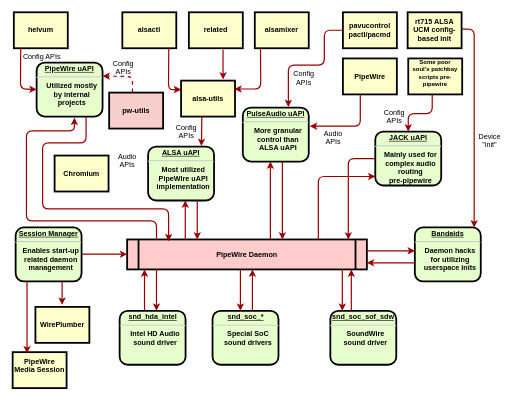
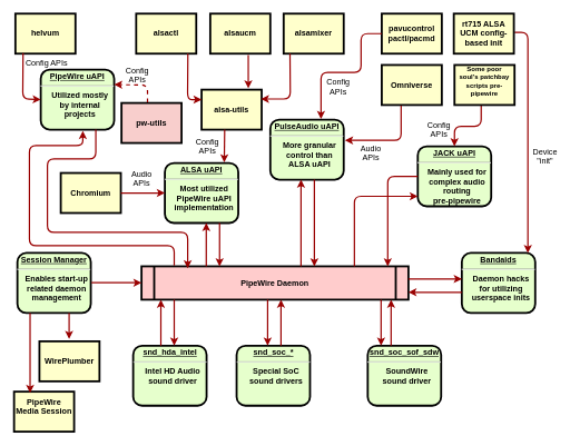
  <mxCell id="0" />
  <mxCell id="1" parent="0" />
  <mxCell id="2" value="&lt;p style=&quot;margin: 0px; margin-top: 4px; text-align: center; text-decoration: underline;&quot;&gt;&lt;strong&gt;ALSA uAPI&lt;br&gt;&lt;/strong&gt;&lt;/p&gt;&lt;hr&gt;&lt;p style=&quot;margin: 0px; margin-left: 8px;&quot;&gt;Most utilized&lt;/p&gt;&lt;p style=&quot;margin: 0px; margin-left: 8px;&quot;&gt;PipeWire uAPI&lt;/p&gt;&lt;p style=&quot;margin: 0px; margin-left: 8px;&quot;&gt;implementation&lt;br&gt;&lt;/p&gt;" style="verticalAlign=middle;align=center;overflow=fill;fontSize=12;fontFamily=Helvetica;html=1;rounded=1;fontStyle=1;strokeWidth=3;fillColor=#E6FFCC" parent="1" vertex="1"><mxGeometry x="246" y="244" width="110" height="90" as="geometry" /></mxCell>
  <mxCell id="3" value="alsa-utils" style="whiteSpace=wrap;align=center;verticalAlign=middle;fontStyle=1;strokeWidth=3;fillColor=#FFFFCC" parent="1" vertex="1"><mxGeometry x="301" y="134" width="90" height="60" as="geometry" /></mxCell>
  <mxCell id="4" value="Chromium" style="whiteSpace=wrap;align=center;verticalAlign=middle;fontStyle=1;strokeWidth=3;fillColor=#FFFFCC" parent="1" vertex="1"><mxGeometry x="90" y="259" width="90" height="60" as="geometry" /></mxCell>
  <mxCell id="5" value="PipeWire Daemon" style="shape=process;whiteSpace=wrap;align=center;verticalAlign=middle;size=0.048;fontStyle=1;strokeWidth=3;fillColor=#FFCCCC" parent="1" vertex="1"><mxGeometry x="211" y="399" width="400" height="50" as="geometry" /></mxCell>
  <mxCell id="6" value="&lt;p style=&quot;margin: 0px; margin-top: 4px; text-align: center; text-decoration: underline;&quot;&gt;&lt;strong&gt;PulseAudio uAPI&lt;br&gt;&lt;/strong&gt;&lt;/p&gt;&lt;hr&gt;&lt;p style=&quot;margin: 0px; margin-left: 8px;&quot;&gt;More granular&lt;/p&gt;&lt;p style=&quot;margin: 0px; margin-left: 8px;&quot;&gt;control than&lt;/p&gt;&lt;p style=&quot;margin: 0px; margin-left: 8px;&quot;&gt;ALSA uAPI&lt;br&gt;&lt;/p&gt;" style="verticalAlign=middle;align=center;overflow=fill;fontSize=12;fontFamily=Helvetica;html=1;rounded=1;fontStyle=1;strokeWidth=3;fillColor=#E6FFCC" parent="1" vertex="1"><mxGeometry x="404" y="179" width="110" height="90" as="geometry" /></mxCell>
  <mxCell id="7" value="&lt;p style=&quot;margin: 0px; margin-top: 4px; text-align: center; text-decoration: underline;&quot;&gt;&lt;strong&gt;Bandaids&lt;br&gt;&lt;/strong&gt;&lt;/p&gt;&lt;hr&gt;&lt;p style=&quot;margin: 0px; margin-left: 8px;&quot;&gt;Daemon hacks&lt;/p&gt;&lt;p style=&quot;margin: 0px; margin-left: 8px;&quot;&gt;for utilizing&lt;/p&gt;&lt;p style=&quot;margin: 0px; margin-left: 8px;&quot;&gt;userspace inits&lt;br&gt;&lt;/p&gt;" style="verticalAlign=middle;align=center;overflow=fill;fontSize=12;fontFamily=Helvetica;html=1;rounded=1;fontStyle=1;strokeWidth=3;fillColor=#E6FFCC" parent="1" vertex="1"><mxGeometry x="691" y="379" width="110" height="90" as="geometry" /></mxCell>
  <mxCell id="8" value="&lt;p style=&quot;margin: 0px; margin-top: 4px; text-align: center; text-decoration: underline;&quot;&gt;&lt;strong&gt;JACK uAPI&lt;br&gt;&lt;/strong&gt;&lt;/p&gt;&lt;hr&gt;&lt;p style=&quot;margin: 0px; margin-left: 8px;&quot;&gt;Mainly used for&lt;/p&gt;&lt;p style=&quot;margin: 0px; margin-left: 8px;&quot;&gt;complex audio&lt;/p&gt;&lt;p style=&quot;margin: 0px; margin-left: 8px;&quot;&gt;routing&lt;/p&gt;&lt;p style=&quot;margin: 0px; margin-left: 8px;&quot;&gt;pre-pipewire&lt;br&gt;&lt;/p&gt;" style="verticalAlign=middle;align=center;overflow=fill;fontSize=12;fontFamily=Helvetica;html=1;rounded=1;fontStyle=1;strokeWidth=3;fillColor=#E6FFCC" parent="1" vertex="1"><mxGeometry x="625" y="219" width="110" height="90" as="geometry" /></mxCell>
  <mxCell id="9" value="&lt;p style=&quot;margin: 0px; margin-top: 4px; text-align: center; text-decoration: underline;&quot;&gt;&lt;strong&gt;snd_soc_sof_sdw&lt;br&gt;&lt;/strong&gt;&lt;/p&gt;&lt;hr&gt;&lt;p style=&quot;margin: 0px; margin-left: 8px;&quot;&gt;SoundWire&lt;/p&gt;&lt;p style=&quot;margin: 0px; margin-left: 8px;&quot;&gt;sound driver&lt;br&gt;&lt;/p&gt;" style="verticalAlign=middle;align=center;overflow=fill;fontSize=12;fontFamily=Helvetica;html=1;rounded=1;fontStyle=1;strokeWidth=3;fillColor=#E6FFCC" parent="1" vertex="1"><mxGeometry x="550" y="518" width="110" height="90" as="geometry" /></mxCell>
  <mxCell id="10" value="&lt;p style=&quot;margin: 0px; margin-top: 4px; text-align: center; text-decoration: underline;&quot;&gt;&lt;strong&gt;snd_hda_intel&lt;br&gt;&lt;/strong&gt;&lt;/p&gt;&lt;hr&gt;&lt;p style=&quot;margin: 0px; margin-left: 8px;&quot;&gt;Intel HD Audio&lt;/p&gt;&lt;p style=&quot;margin: 0px; margin-left: 8px;&quot;&gt;sound driver&lt;br&gt;&lt;/p&gt;" style="verticalAlign=middle;align=center;overflow=fill;fontSize=12;fontFamily=Helvetica;html=1;rounded=1;fontStyle=1;strokeWidth=3;fillColor=#E6FFCC" parent="1" vertex="1"><mxGeometry x="198.5" y="518" width="110" height="90" as="geometry" /></mxCell>
  <mxCell id="11" value="pavucontrol&#10;pactl/pacmd" style="whiteSpace=wrap;align=center;verticalAlign=middle;fontStyle=1;strokeWidth=3;fillColor=#FFFFCC" parent="1" vertex="1"><mxGeometry x="571" y="20" width="90" height="60" as="geometry" /></mxCell>
  <mxCell id="12" value="WirePlumber" style="whiteSpace=wrap;align=center;verticalAlign=middle;fontStyle=1;strokeWidth=3;fillColor=#FFFFCC" parent="1" vertex="1"><mxGeometry x="58" y="511.5" width="90" height="60" as="geometry" /></mxCell>
  <mxCell id="13" value="" style="edgeStyle=none;noEdgeStyle=1;strokeColor=#990000;strokeWidth=2;entryX=0.9;entryY=-0.011;entryDx=0;entryDy=0;entryPerimeter=0;" parent="1" edge="1"><mxGeometry width="100" height="100" relative="1" as="geometry"><mxPoint x="335.62" y="194" as="sourcePoint" /><mxPoint x="335" y="243.01" as="targetPoint" /></mxGeometry></mxCell>
+ <mxCell id="14" value="" style="edgeStyle=none;noEdgeStyle=1;strokeColor=#990000;strokeWidth=2" parent="1" source="4" target="2" edge="1"><mxGeometry width="100" height="100" relative="1" as="geometry"><mxPoint x="290" y="198" as="sourcePoint" /><mxPoint x="390" y="98" as="targetPoint" /></mxGeometry></mxCell>
  <mxCell id="15" value="&lt;p style=&quot;margin: 0px; margin-top: 4px; text-align: center; text-decoration: underline;&quot;&gt;&lt;strong&gt;snd_soc_*&lt;br&gt;&lt;/strong&gt;&lt;/p&gt;&lt;hr&gt;&lt;p style=&quot;margin: 0px; margin-left: 8px;&quot;&gt;Special SoC&lt;/p&gt;&lt;p style=&quot;margin: 0px; margin-left: 8px;&quot;&gt;sound drivers&lt;br&gt;&lt;/p&gt;" style="verticalAlign=middle;align=center;overflow=fill;fontSize=12;fontFamily=Helvetica;html=1;rounded=1;fontStyle=1;strokeWidth=3;fillColor=#E6FFCC" parent="1" vertex="1"><mxGeometry x="353.5" y="518" width="110" height="90" as="geometry" /></mxCell>
  <mxCell id="16" value="Audio&#10;APIs" style="text;spacingTop=-5;align=center" parent="1" vertex="1"><mxGeometry x="200" y="252" width="23" height="29" as="geometry" /></mxCell>
  <mxCell id="17" value="Config&#10;APIs&#10;" style="text;spacingTop=-5;align=center" parent="1" vertex="1"><mxGeometry x="295" y="204" width="30" height="20" as="geometry" /></mxCell>
  <mxCell id="18" value="" style="edgeStyle=elbowEdgeStyle;elbow=horizontal;strokeColor=#990000;strokeWidth=2" parent="1" edge="1"><mxGeometry width="100" height="100" relative="1" as="geometry"><mxPoint x="308" y="399" as="sourcePoint" /><mxPoint x="308" y="334" as="targetPoint" /><Array as="points"><mxPoint x="308" y="378" /></Array></mxGeometry></mxCell>
  <mxCell id="19" value="" style="edgeStyle=elbowEdgeStyle;elbow=horizontal;strokeColor=#990000;strokeWidth=2" parent="1" edge="1"><mxGeometry width="100" height="100" relative="1" as="geometry"><mxPoint x="328" y="334" as="sourcePoint" /><mxPoint x="328" y="399" as="targetPoint" /><Array as="points"><mxPoint x="328" y="368" /></Array></mxGeometry></mxCell>
  <mxCell id="20" value="" style="edgeStyle=elbowEdgeStyle;elbow=horizontal;strokeColor=#990000;strokeWidth=2" parent="1" source="5" target="6" edge="1"><mxGeometry width="100" height="100" relative="1" as="geometry"><mxPoint x="390" y="378" as="sourcePoint" /><mxPoint x="490" y="278" as="targetPoint" /><Array as="points"><mxPoint x="450" y="318" /></Array></mxGeometry></mxCell>
  <mxCell id="21" value="" style="edgeStyle=elbowEdgeStyle;elbow=horizontal;strokeColor=#990000;strokeWidth=2" parent="1" source="6" target="5" edge="1"><mxGeometry width="100" height="100" relative="1" as="geometry"><mxPoint x="360" y="378" as="sourcePoint" /><mxPoint x="460" y="278" as="targetPoint" /><Array as="points"><mxPoint x="470" y="328" /></Array></mxGeometry></mxCell>
  <mxCell id="22" value="Config&#10;APIs&#10;" style="text;spacingTop=-5;align=center" parent="1" vertex="1"><mxGeometry x="491" y="114" width="30" height="20" as="geometry" /></mxCell>
  <mxCell id="23" value="Config&#10;APIs&#10;" style="text;spacingTop=-5;align=center" parent="1" vertex="1"><mxGeometry x="642" y="179" width="30" height="20" as="geometry" /></mxCell>
  <mxCell id="24" value="Device&#10;&quot;init&quot;&#10;" style="text;spacingTop=-5;align=center" parent="1" vertex="1"><mxGeometry x="801" y="219" width="30" height="20" as="geometry" /></mxCell>
  <mxCell id="25" value="" style="edgeStyle=orthogonalEdgeStyle;elbow=horizontal;strokeColor=#990000;strokeWidth=2" parent="1" source="11" edge="1"><mxGeometry width="100" height="100" relative="1" as="geometry"><mxPoint x="370" y="88" as="sourcePoint" /><mxPoint x="480" y="178" as="targetPoint" /><Array as="points"><mxPoint x="540" y="50" /><mxPoint x="540" y="108" /><mxPoint x="480" y="108" /></Array></mxGeometry></mxCell>
  <mxCell id="26" value="" style="edgeStyle=elbowEdgeStyle;elbow=vertical;strokeColor=#990000;strokeWidth=2" parent="1" target="8" edge="1"><mxGeometry width="100" height="100" relative="1" as="geometry"><mxPoint x="720" y="158" as="sourcePoint" /><mxPoint x="540" y="258" as="targetPoint" /></mxGeometry></mxCell>
  <mxCell id="27" value="" style="edgeStyle=elbowEdgeStyle;elbow=horizontal;strokeColor=#990000;strokeWidth=2" parent="1" target="7" edge="1"><mxGeometry width="100" height="100" relative="1" as="geometry"><mxPoint x="770" y="48" as="sourcePoint" /><mxPoint x="670" y="368" as="targetPoint" /><Array as="points"><mxPoint x="790" y="279" /></Array></mxGeometry></mxCell>
  <mxCell id="28" value="" style="edgeStyle=elbowEdgeStyle;elbow=horizontal;strokeColor=#990000;strokeWidth=2" parent="1" source="8" target="5" edge="1"><mxGeometry width="100" height="100" relative="1" as="geometry"><mxPoint x="580" y="388" as="sourcePoint" /><mxPoint x="520" y="258" as="targetPoint" /><Array as="points"><mxPoint x="580" y="368" /></Array></mxGeometry></mxCell>
  <mxCell id="29" value="" style="edgeStyle=segmentEdgeStyle;strokeColor=#990000;strokeWidth=2" parent="1" source="5" target="8" edge="1"><mxGeometry width="100" height="100" relative="1" as="geometry"><mxPoint x="350" y="368" as="sourcePoint" /><mxPoint x="450" y="268" as="targetPoint" /><Array as="points"><mxPoint x="530" y="294" /></Array></mxGeometry></mxCell>
  <mxCell id="30" value="" style="edgeStyle=elbowEdgeStyle;elbow=vertical;strokeColor=#990000;strokeWidth=2" parent="1" source="5" target="7" edge="1"><mxGeometry width="100" height="100" relative="1" as="geometry"><mxPoint x="510" y="508" as="sourcePoint" /><mxPoint x="610" y="408" as="targetPoint" /><Array as="points"><mxPoint x="660" y="418" /></Array></mxGeometry></mxCell>
  <mxCell id="31" value="" style="edgeStyle=elbowEdgeStyle;elbow=vertical;strokeColor=#990000;strokeWidth=2" parent="1" source="7" target="5" edge="1"><mxGeometry width="100" height="100" relative="1" as="geometry"><mxPoint x="470" y="508" as="sourcePoint" /><mxPoint x="570" y="408" as="targetPoint" /><Array as="points"><mxPoint x="660" y="438" /></Array></mxGeometry></mxCell>
  <mxCell id="32" value="" style="edgeStyle=elbowEdgeStyle;elbow=horizontal;strokeColor=#990000;strokeWidth=2" parent="1" edge="1"><mxGeometry width="100" height="100" relative="1" as="geometry"><mxPoint x="585" y="518" as="sourcePoint" /><mxPoint x="585" y="449" as="targetPoint" /><Array as="points"><mxPoint x="585" y="478" /></Array></mxGeometry></mxCell>
  <mxCell id="33" value="" style="edgeStyle=elbowEdgeStyle;elbow=horizontal;strokeColor=#990000;strokeWidth=2" parent="1" source="5" target="9" edge="1"><mxGeometry width="100" height="100" relative="1" as="geometry"><mxPoint x="410" y="598" as="sourcePoint" /><mxPoint x="510" y="498" as="targetPoint" /><Array as="points"><mxPoint x="570" y="488" /></Array></mxGeometry></mxCell>
  <mxCell id="34" value="" style="edgeStyle=elbowEdgeStyle;elbow=horizontal;strokeColor=#990000;strokeWidth=2" parent="1" source="5" target="15" edge="1"><mxGeometry width="100" height="100" relative="1" as="geometry"><mxPoint x="60" y="508" as="sourcePoint" /><mxPoint x="160" y="408" as="targetPoint" /><Array as="points"><mxPoint x="400" y="478" /></Array></mxGeometry></mxCell>
  <mxCell id="35" value="" style="edgeStyle=elbowEdgeStyle;elbow=horizontal;strokeColor=#990000;strokeWidth=2" parent="1" source="15" target="5" edge="1"><mxGeometry width="100" height="100" relative="1" as="geometry"><mxPoint x="70" y="518" as="sourcePoint" /><mxPoint x="170" y="418" as="targetPoint" /><Array as="points"><mxPoint x="420" y="478" /></Array></mxGeometry></mxCell>
  <mxCell id="36" value="" style="edgeStyle=elbowEdgeStyle;elbow=horizontal;strokeColor=#990000;strokeWidth=2" parent="1" source="5" target="10" edge="1"><mxGeometry width="100" height="100" relative="1" as="geometry"><mxPoint x="40" y="508" as="sourcePoint" /><mxPoint x="140" y="408" as="targetPoint" /><Array as="points"><mxPoint x="260" y="478" /></Array></mxGeometry></mxCell>
  <mxCell id="37" value="" style="edgeStyle=elbowEdgeStyle;elbow=horizontal;strokeColor=#990000;strokeWidth=2" parent="1" source="10" target="5" edge="1"><mxGeometry width="100" height="100" relative="1" as="geometry"><mxPoint x="50" y="518" as="sourcePoint" /><mxPoint x="150" y="418" as="targetPoint" /><Array as="points"><mxPoint x="240" y="478" /></Array></mxGeometry></mxCell>
  <mxCell id="38" value="&lt;p style=&quot;margin: 0px; margin-top: 4px; text-align: center; text-decoration: underline;&quot;&gt;&lt;strong&gt;PipeWire uAPI&lt;br&gt;&lt;/strong&gt;&lt;/p&gt;&lt;hr&gt;&lt;p style=&quot;margin: 0px; margin-left: 8px;&quot;&gt;Utilized mostly&lt;/p&gt;&lt;p style=&quot;margin: 0px; margin-left: 8px;&quot;&gt;by internal&lt;/p&gt;&lt;p style=&quot;margin: 0px; margin-left: 8px;&quot;&gt;projects&lt;br&gt;&lt;/p&gt;" style="verticalAlign=middle;align=center;overflow=fill;fontSize=12;fontFamily=Helvetica;html=1;rounded=1;fontStyle=1;strokeWidth=3;fillColor=#E6FFCC" vertex="1" parent="1"><mxGeometry x="60" y="104" width="110" height="90" as="geometry" /></mxCell>
  <mxCell id="39" value="" style="edgeStyle=segmentEdgeStyle;strokeColor=#990000;strokeWidth=2;exitX=0.75;exitY=1;exitDx=0;exitDy=0;entryX=0.173;entryY=0.06;entryDx=0;entryDy=0;entryPerimeter=0;" edge="1" parent="1" source="38" target="5"><mxGeometry width="100" height="100" relative="1" as="geometry"><mxPoint x="60" y="331.5" as="sourcePoint" /><mxPoint x="155" y="398" as="targetPoint" /><Array as="points"><mxPoint x="143" y="238" /><mxPoint x="70" y="238" /><mxPoint x="70" y="348" /><mxPoint x="280" y="348" /></Array></mxGeometry></mxCell>
  <mxCell id="40" value="alsamixer" style="whiteSpace=wrap;align=center;verticalAlign=middle;fontStyle=1;strokeWidth=3;fillColor=#FFFFCC" vertex="1" parent="1"><mxGeometry x="424" y="20" width="90" height="60" as="geometry" /></mxCell>
- <mxCell id="41" value="related" style="whiteSpace=wrap;align=center;verticalAlign=middle;fontStyle=1;strokeWidth=3;fillColor=#FFFFCC" vertex="1" parent="1"><mxGeometry x="314" y="20" width="90" height="60" as="geometry" /></mxCell>
+ <mxCell id="41" value="alsaucm" style="whiteSpace=wrap;align=center;verticalAlign=middle;fontStyle=1;strokeWidth=3;fillColor=#FFFFCC" vertex="1" parent="1"><mxGeometry x="314" y="20" width="90" height="60" as="geometry" /></mxCell>
  <mxCell id="42" value="alsactl" style="whiteSpace=wrap;align=center;verticalAlign=middle;fontStyle=1;strokeWidth=3;fillColor=#FFFFCC" vertex="1" parent="1"><mxGeometry x="203" y="20" width="90" height="60" as="geometry" /></mxCell>
  <mxCell id="43" value="" style="edgeStyle=none;noEdgeStyle=1;strokeColor=#990000;strokeWidth=2;entryX=0;entryY=0.25;entryDx=0;entryDy=0;" edge="1" parent="1" target="3"><mxGeometry width="100" height="100" relative="1" as="geometry"><mxPoint x="280.5" y="80" as="sourcePoint" /><mxPoint x="280.5" y="130" as="targetPoint" /><Array as="points"><mxPoint x="280" y="149" /></Array></mxGeometry></mxCell>
  <mxCell id="44" value="" style="edgeStyle=none;noEdgeStyle=1;strokeColor=#990000;strokeWidth=2" edge="1" parent="1"><mxGeometry width="100" height="100" relative="1" as="geometry"><mxPoint x="371" y="82" as="sourcePoint" /><mxPoint x="371" y="132" as="targetPoint" /></mxGeometry></mxCell>
  <mxCell id="45" value="" style="edgeStyle=none;noEdgeStyle=1;strokeColor=#990000;strokeWidth=2;" edge="1" parent="1"><mxGeometry width="100" height="100" relative="1" as="geometry"><mxPoint x="433.5" y="80" as="sourcePoint" /><mxPoint x="390" y="148" as="targetPoint" /><Array as="points"><mxPoint x="434" y="148" /></Array></mxGeometry></mxCell>
  <mxCell id="46" value="" style="edgeStyle=segmentEdgeStyle;strokeColor=#990000;strokeWidth=2;entryX=0.573;entryY=1.022;entryDx=0;entryDy=0;entryPerimeter=0;" edge="1" parent="1" target="38"><mxGeometry width="100" height="100" relative="1" as="geometry"><mxPoint x="260" y="398" as="sourcePoint" /><mxPoint x="130" y="198" as="targetPoint" /><Array as="points"><mxPoint x="260" y="368" /><mxPoint x="43" y="368" /><mxPoint x="43" y="218" /><mxPoint x="123" y="218" /></Array></mxGeometry></mxCell>
  <mxCell id="47" value="helvum" style="whiteSpace=wrap;align=center;verticalAlign=middle;fontStyle=1;strokeWidth=3;fillColor=#FFFFCC" vertex="1" parent="1"><mxGeometry x="22" y="20" width="90" height="60" as="geometry" /></mxCell>
  <mxCell id="48" value="" style="edgeStyle=none;noEdgeStyle=1;strokeColor=#990000;strokeWidth=2;entryX=0;entryY=0.5;entryDx=0;entryDy=0;" edge="1" parent="1" target="38"><mxGeometry width="100" height="100" relative="1" as="geometry"><mxPoint x="33.5" y="79" as="sourcePoint" /><mxPoint x="54" y="148" as="targetPoint" /><Array as="points"><mxPoint x="33" y="148" /></Array></mxGeometry></mxCell>
  <mxCell id="49" value="pw-utils" style="whiteSpace=wrap;align=center;verticalAlign=middle;fontStyle=1;strokeWidth=3;fillColor=#f8cecc;" vertex="1" parent="1"><mxGeometry x="181" y="154" width="90" height="60" as="geometry" /></mxCell>
  <mxCell id="50" value="" style="edgeStyle=none;noEdgeStyle=1;strokeColor=#990000;strokeWidth=2;entryX=1;entryY=0.25;entryDx=0;entryDy=0;exitX=0.433;exitY=-0.017;exitDx=0;exitDy=0;exitPerimeter=0;dashed=1;" edge="1" parent="1" source="49" target="38"><mxGeometry width="100" height="100" relative="1" as="geometry"><mxPoint x="220" y="148" as="sourcePoint" /><mxPoint x="244" y="173" as="targetPoint" /><Array as="points"><mxPoint x="220" y="127" /></Array></mxGeometry></mxCell>
  <mxCell id="51" value="Config&#10;APIs&#10;" style="text;spacingTop=-5;align=center" vertex="1" parent="1"><mxGeometry x="190" y="97" width="30" height="20" as="geometry" /></mxCell>
  <mxCell id="52" value="Config APIs&#10;" style="text;spacingTop=-5;align=center" vertex="1" parent="1"><mxGeometry x="34" y="86" width="70" height="20" as="geometry" /></mxCell>
- <mxCell id="53" value="PipeWire" style="whiteSpace=wrap;align=center;verticalAlign=middle;fontStyle=1;strokeWidth=3;fillColor=#FFFFCC" vertex="1" parent="1"><mxGeometry x="571" y="97" width="90" height="60" as="geometry" /></mxCell>
+ <mxCell id="53" value="Omniverse" style="whiteSpace=wrap;align=center;verticalAlign=middle;fontStyle=1;strokeWidth=3;fillColor=#FFFFCC" vertex="1" parent="1"><mxGeometry x="571" y="97" width="90" height="60" as="geometry" /></mxCell>
  <mxCell id="54" value="" style="edgeStyle=none;noEdgeStyle=1;strokeColor=#990000;strokeWidth=2;entryX=1.018;entryY=0.344;entryDx=0;entryDy=0;entryPerimeter=0;" edge="1" parent="1" target="6"><mxGeometry width="100" height="100" relative="1" as="geometry"><mxPoint x="600" y="158" as="sourcePoint" /><mxPoint x="540" y="225" as="targetPoint" /><Array as="points"><mxPoint x="600" y="210" /></Array></mxGeometry></mxCell>
  <mxCell id="55" value="Audio&#10;APIs" style="text;spacingTop=-5;align=center" vertex="1" parent="1"><mxGeometry x="540" y="214" width="30" height="20" as="geometry" /></mxCell>
  <mxCell id="56" value="Some poor&#10;soul's patchbay scripts pre-pipewire&#10;" style="whiteSpace=wrap;align=center;verticalAlign=middle;fontStyle=1;strokeWidth=3;fillColor=#FFFFCC;fontSize=10;" vertex="1" parent="1"><mxGeometry x="680" y="97" width="90" height="60" as="geometry" /></mxCell>
  <mxCell id="57" value="rt715 ALSA UCM config-based init" style="whiteSpace=wrap;align=center;verticalAlign=middle;fontStyle=1;strokeWidth=3;fillColor=#FFFFCC" vertex="1" parent="1"><mxGeometry x="679" y="20" width="90" height="60" as="geometry" /></mxCell>
  <mxCell id="58" value="&lt;p style=&quot;margin: 0px; margin-top: 4px; text-align: center; text-decoration: underline;&quot;&gt;&lt;strong&gt;Session Manager&lt;br&gt;&lt;/strong&gt;&lt;/p&gt;&lt;hr&gt;&lt;p style=&quot;margin: 0px; margin-left: 8px;&quot;&gt;Enables start-up&lt;/p&gt;&lt;p style=&quot;margin: 0px; margin-left: 8px;&quot;&gt;related daemon&lt;/p&gt;&lt;p style=&quot;margin: 0px; margin-left: 8px;&quot;&gt;management&lt;br&gt;&lt;/p&gt;" style="verticalAlign=middle;align=center;overflow=fill;fontSize=12;fontFamily=Helvetica;html=1;rounded=1;fontStyle=1;strokeWidth=3;fillColor=#E6FFCC" vertex="1" parent="1"><mxGeometry x="25" y="379" width="110" height="90" as="geometry" /></mxCell>
  <mxCell id="59" value="" style="edgeStyle=elbowEdgeStyle;elbow=vertical;strokeColor=#990000;strokeWidth=2" edge="1" parent="1"><mxGeometry width="100" height="100" relative="1" as="geometry"><mxPoint x="136" y="423.5" as="sourcePoint" /><mxPoint x="211" y="423.5" as="targetPoint" /><Array as="points"><mxPoint x="185" y="423.5" /></Array></mxGeometry></mxCell>
  <mxCell id="60" value="PipeWire&#10;Media Session&#10;" style="whiteSpace=wrap;align=center;verticalAlign=middle;fontStyle=1;strokeWidth=3;fillColor=#FFFFCC" vertex="1" parent="1"><mxGeometry x="20" y="587" width="90" height="60" as="geometry" /></mxCell>
  <mxCell id="61" value="" style="edgeStyle=elbowEdgeStyle;elbow=horizontal;strokeColor=#990000;strokeWidth=2;exitX=0.156;exitY=0.033;exitDx=0;exitDy=0;exitPerimeter=0;" edge="1" parent="1"><mxGeometry width="100" height="100" relative="1" as="geometry"><mxPoint x="44" y="469" as="sourcePoint" /><mxPoint x="44.04" y="588.98" as="targetPoint" /><Array as="points"><mxPoint x="44" y="498" /></Array></mxGeometry></mxCell>
  <mxCell id="62" value="" style="edgeStyle=elbowEdgeStyle;elbow=horizontal;strokeColor=#990000;strokeWidth=2" edge="1" parent="1"><mxGeometry width="100" height="100" relative="1" as="geometry"><mxPoint x="102.5" y="469" as="sourcePoint" /><mxPoint x="103" y="508" as="targetPoint" /><Array as="points"><mxPoint x="102.5" y="498" /></Array></mxGeometry></mxCell>
